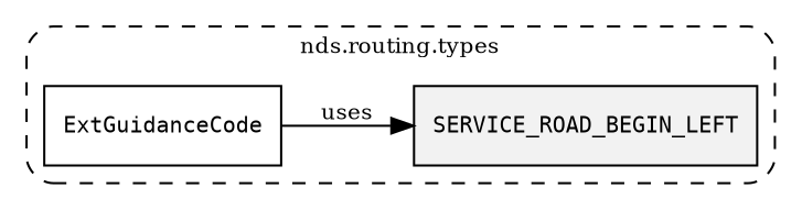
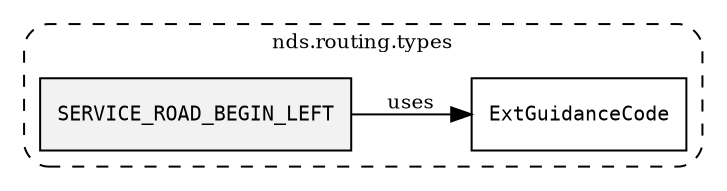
  digraph {
    fontsize=10
    rankdir=LR
    node [fontsize=10 shape=box]
    n1 [fillcolor="#0000000D" label=<<font face="monospace"><table align="center" border="0" cellspacing="0" cellpadding="0"><tr><td href="../../../content/packages/nds.routing.types.html#Constant-SERVICE_ROAD_BEGIN_LEFT" title="Constant defined in nds.routing.types">SERVICE_ROAD_BEGIN_LEFT</td></tr></table></font>> style=filled]
    n2 [label=<<font face="monospace"><table align="center" border="0" cellspacing="0" cellpadding="0"><tr><td href="../../../content/packages/nds.routing.types.html#Subtype-ExtGuidanceCode" title="Subtype defined in nds.routing.types">ExtGuidanceCode</td></tr></table></font>>]
    subgraph cluster_1 {
      label="nds.routing.types"
      style="dashed, rounded"
      n1
      n2
    }
-   n2 -> n1 [fontsize=10 label=uses]
+   n1 -> n2 [fontsize=10 label=uses]
  }
